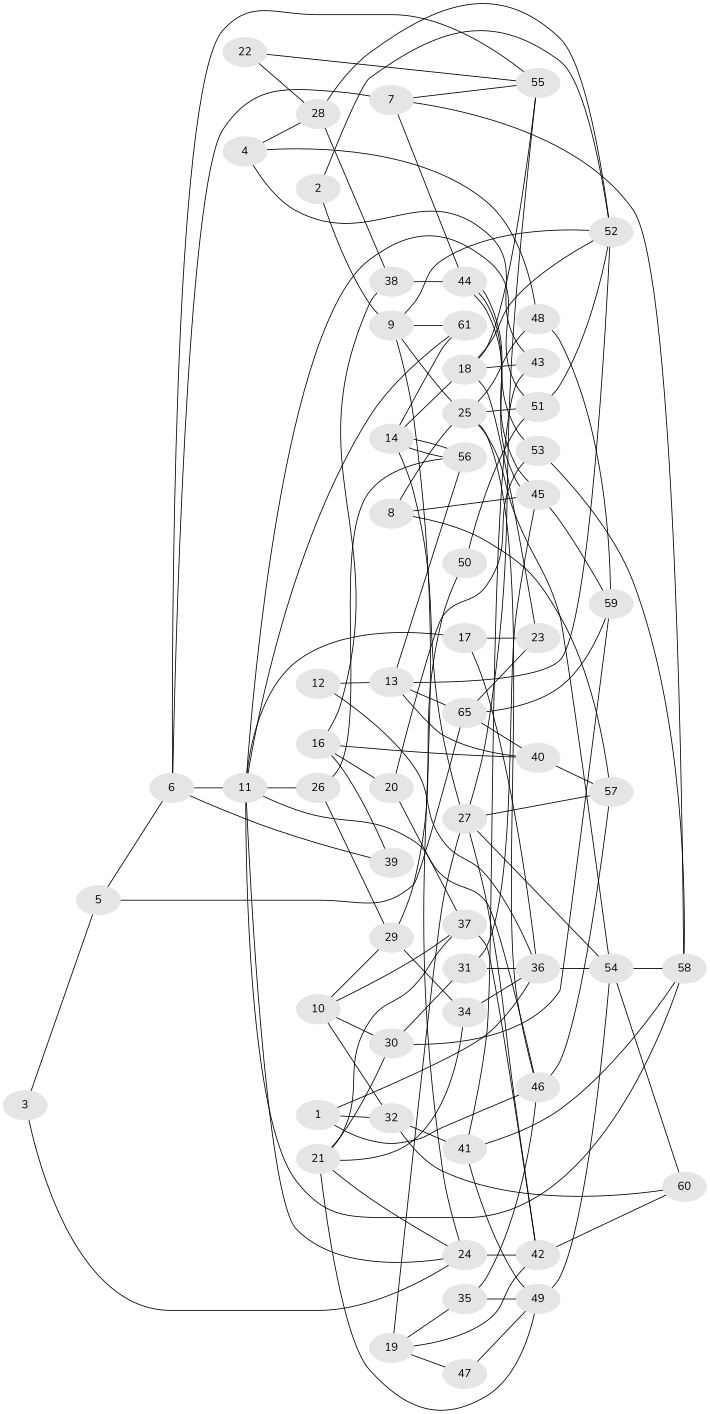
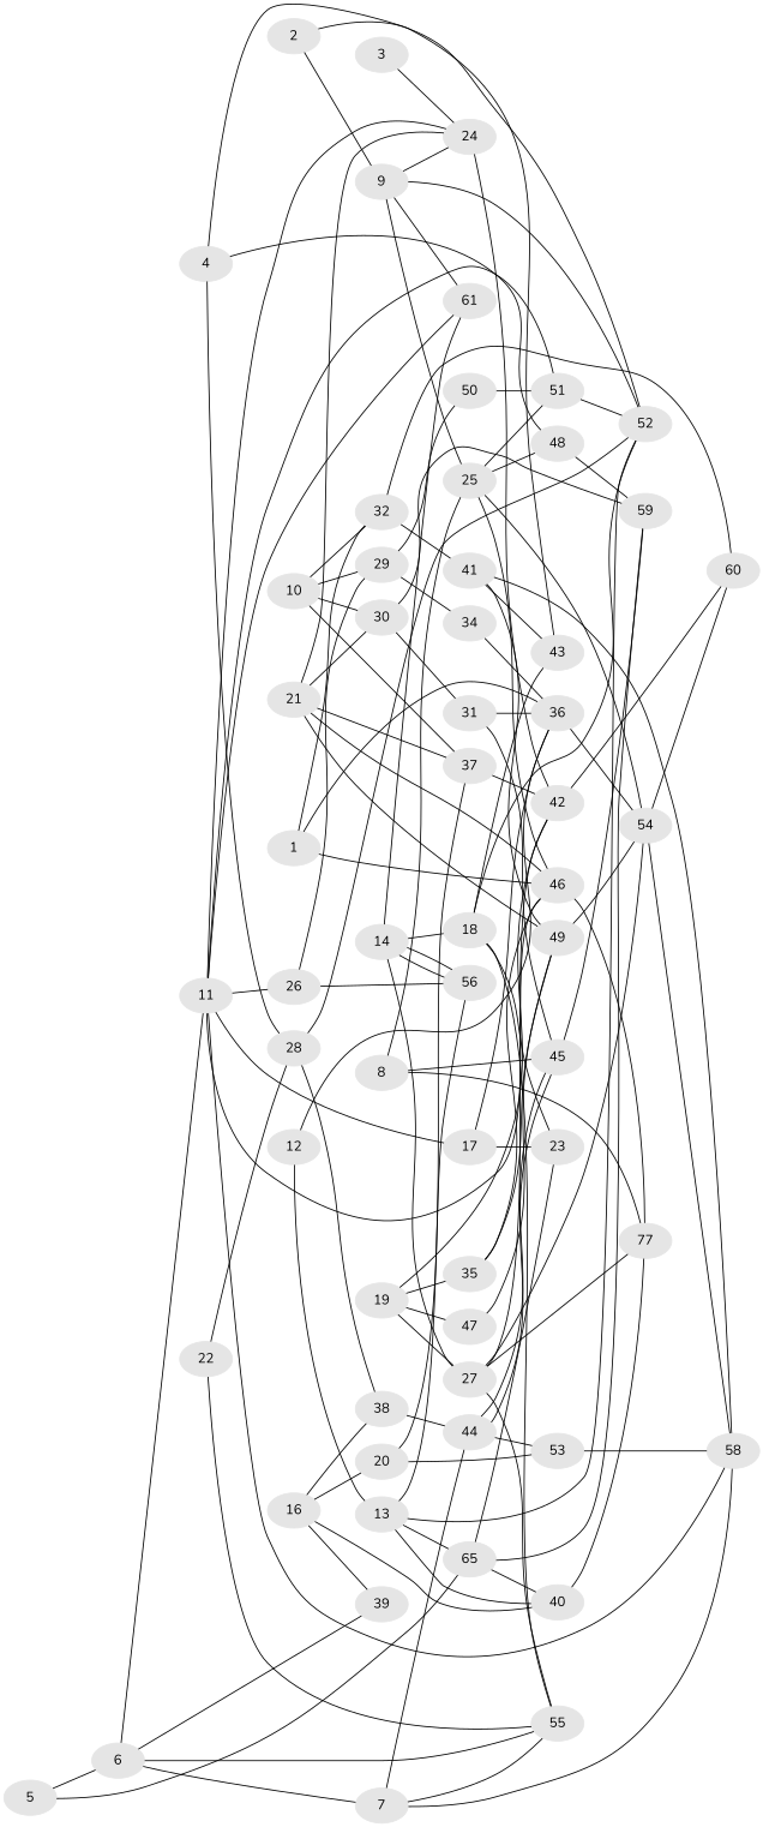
  graph {
    fontname=Nunito
    rankdir=LR
    node [color=gray90 fontname=Nunito style=filled]
    edge [fontname=Nunito]
    1
    32
    36
    46
    41
    60
    54
-   57
+   57 [label=77]
    2
    9
    52
    24
    25
    61
    3
    5
    6
    n18 [label=65]
    42
    4
    28
    43
    48
    38
    59
    7
    11
    39
    55
    40
    23
    44
    58
    17
    26
    51
    45
    53
    8
    10
    29
    30
    37
    34
    50
    31
    56
    12
    13
    14
    18
    27
    16
    20
    19
    35
    47
    49
    21
    22
    1 -- 32
    1 -- 36
    1 -- 46
    32 -- 41
    32 -- 60
    36 -- 54
    46 -- 57
    41 -- 43
    41 -- 58
    41 -- 49
    54 -- 60
    54 -- 58
    2 -- 9
    2 -- 52
    9 -- 52
    9 -- 24
    9 -- 25
    9 -- 61
    24 -- 42
    25 -- 46
    25 -- 54
    25 -- 48
    25 -- 51
    3 -- 24
-   3 -- 5
    5 -- 6
    5 -- n18
    6 -- 7
    6 -- 11
    6 -- 39
    6 -- 55
    n18 -- 59
    n18 -- 40
    n18 -- 23
    42 -- 60
    4 -- 28
    4 -- 43
    4 -- 48
    28 -- 52
    28 -- 38
    48 -- 59
    38 -- 44
    7 -- 55
    7 -- 44
    7 -- 58
    11 -- 46
    11 -- 24
    11 -- 61
    11 -- 58
    11 -- 17
    11 -- 26
    11 -- 51
    40 -- 57
    44 -- 45
    44 -- 45
    44 -- 53
    17 -- 36
    17 -- 23
    26 -- 29
    26 -- 56
    51 -- 52
    45 -- 59
    53 -- 58
    8 -- 57
    8 -- 25
    8 -- 45
    10 -- 32
    10 -- 29
    10 -- 30
    10 -- 37
    29 -- 34
    29 -- 50
    30 -- 59
    30 -- 31
    37 -- 42
    34 -- 36
    50 -- 51
    31 -- 36
    31 -- 45
    12 -- 36
    12 -- 13
    13 -- 52
    13 -- n18
    13 -- 40
    13 -- 56
    14 -- 61
    14 -- 56
    14 -- 56
    14 -- 18
    14 -- 27
    18 -- 52
    18 -- 43
    18 -- 55
    18 -- 23
    27 -- 54
    27 -- 57
    27 -- 42
    27 -- 55
    16 -- 38
    16 -- 39
    16 -- 40
    16 -- 20
    20 -- 53
    20 -- 37
    19 -- 42
    19 -- 27
    19 -- 35
    19 -- 47
    35 -- 46
    35 -- 49
    47 -- 49
    49 -- 54
    21 -- 24
    21 -- 30
    21 -- 37
-   21 -- 34
+   21 -- 46
    21 -- 49
    22 -- 28
    22 -- 55
  }
